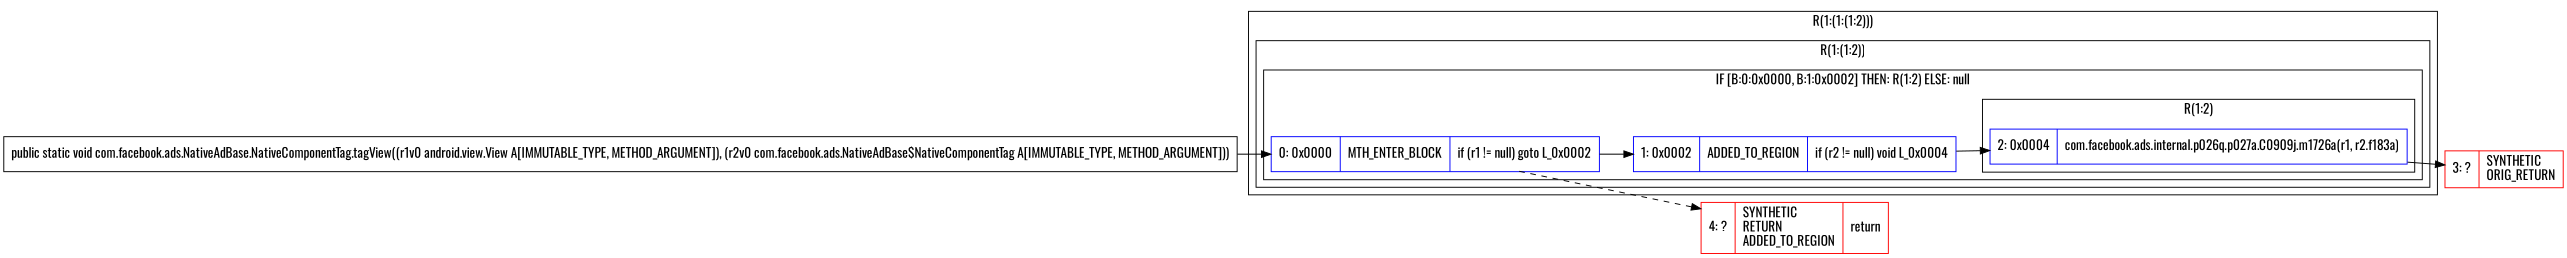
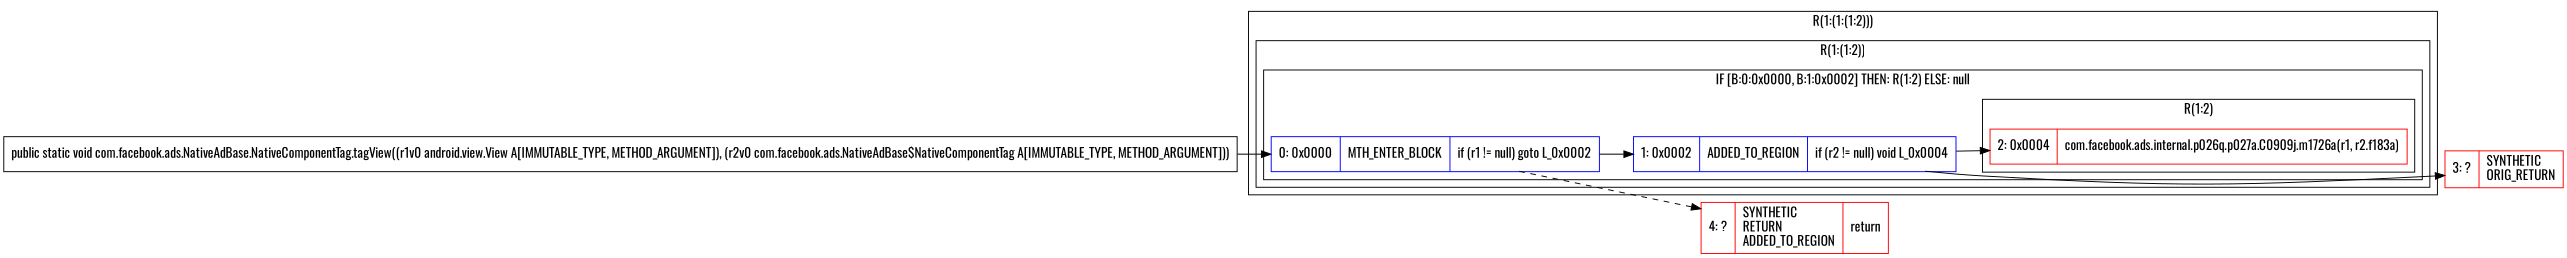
  digraph {
    fontname=Oswald
    rankdir=LR
    node [color=blue fontname=Oswald shape=record]
    edge [fontname=Oswald]
-   n1 [label="{2\:\ 0x0004|com.facebook.ads.internal.p026q.p027a.C0909j.m1726a(r1, r2.f183a)\l}"]
+   n1 [color=red label="{2\:\ 0x0004|com.facebook.ads.internal.p026q.p027a.C0909j.m1726a(r1, r2.f183a)\l}"]
    n2 [label="{0\:\ 0x0000|MTH_ENTER_BLOCK\l|if (r1 != null) goto L_0x0002\l}"]
    n3 [label="{1\:\ 0x0002|ADDED_TO_REGION\l|if (r2 != null) void L_0x0004\l}"]
    n4 [color=red label="{3\:\ ?|SYNTHETIC\lORIG_RETURN\l}"]
    n5 [color=red label="{4\:\ ?|SYNTHETIC\lRETURN\lADDED_TO_REGION\l|return\l}"]
    n6 [label="{public static void com.facebook.ads.NativeAdBase.NativeComponentTag.tagView((r1v0 android.view.View A[IMMUTABLE_TYPE, METHOD_ARGUMENT]), (r2v0 com.facebook.ads.NativeAdBase$NativeComponentTag A[IMMUTABLE_TYPE, METHOD_ARGUMENT])) }" color=""]
    subgraph cluster_1 {
      label="R(1:(1:(1:2)))"
      subgraph cluster_2 {
        label="R(1:(1:2))"
        subgraph cluster_3 {
          label="IF [B:0:0x0000, B:1:0x0002] THEN: R(1:2) ELSE: null"
          n2
          n3
          subgraph cluster_4 {
            label="R(1:2)"
            n1
          }
        }
      }
    }
-   n1 -> n4
+   n3 -> n4
    n2 -> n3
    n2 -> n5 [style=dashed]
    n3 -> n1
    n6 -> n2
  }
